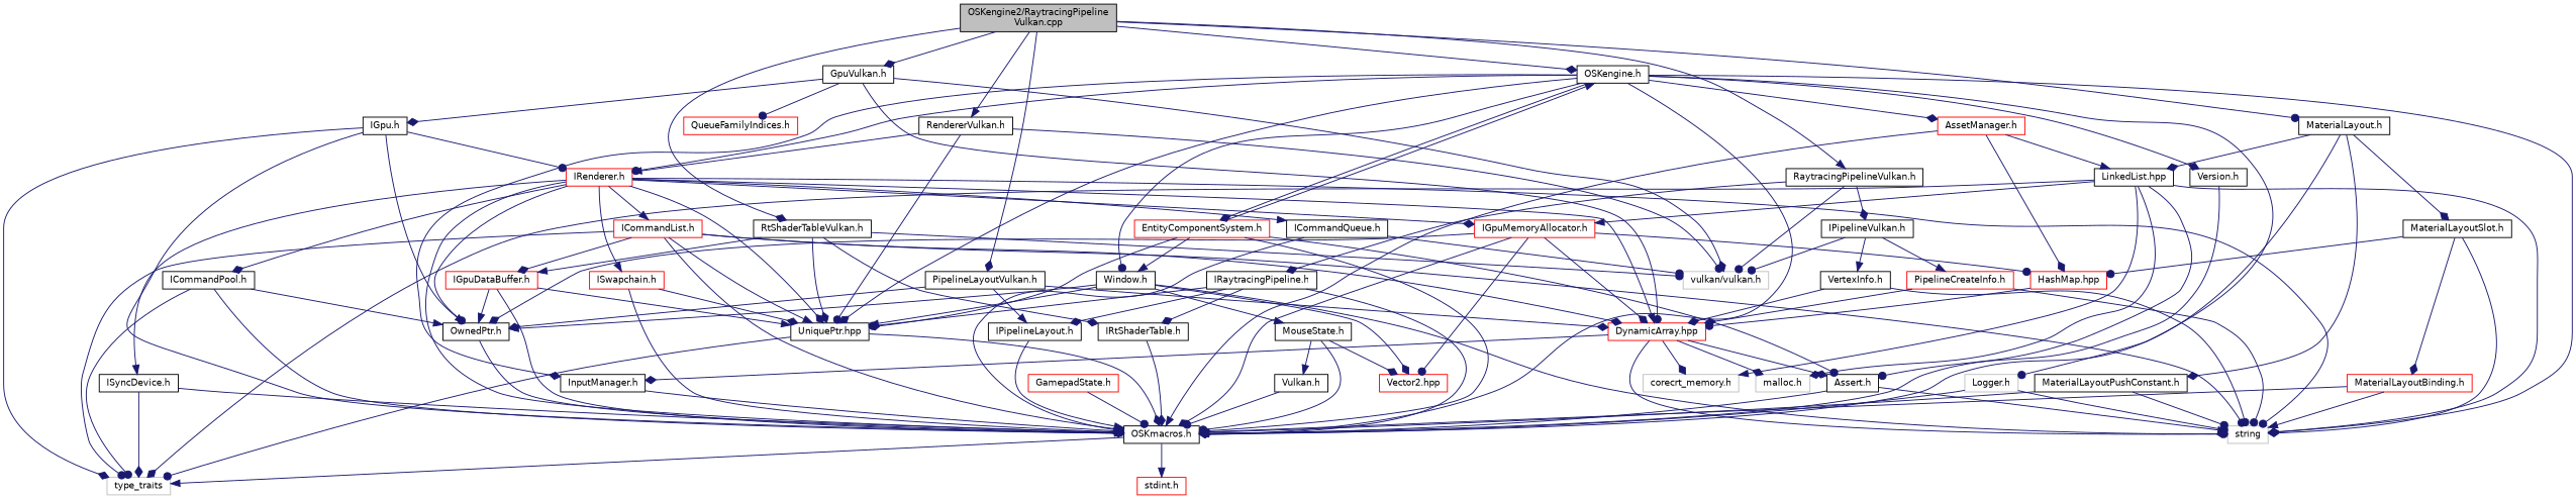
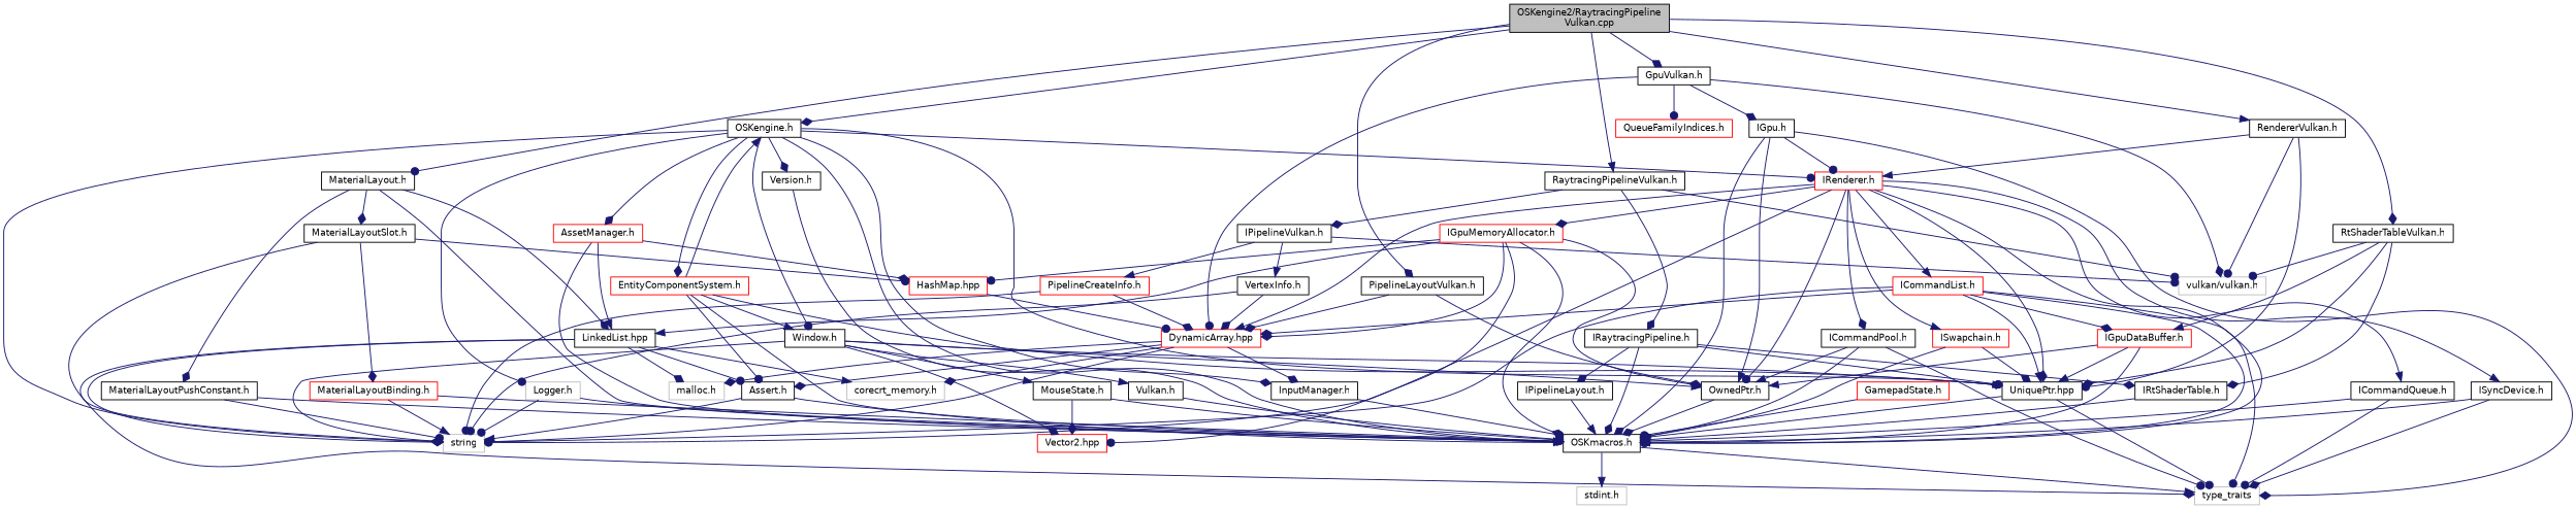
  digraph {
    node [color=black fillcolor=white fontname=Helvetica fontsize=10 shape=record style=filled]
    edge [arrowhead=diamond color=midnightblue fontname=Helvetica fontsize=10 labelfontname=Helvetica labelfontsize=10 style=solid]
    n1 [fillcolor=grey75 fontcolor=black height=0.2 label="OSKengine2/RaytracingPipeline\lVulkan.cpp" width=0.4]
    n2 [height=0.2 label="RaytracingPipelineVulkan.h" width=0.4]
    n3 [height=0.2 label="MaterialLayout.h" width=0.4]
    n4 [height=0.2 label="OSKengine.h" width=0.4]
    n5 [height=0.2 label="RendererVulkan.h" width=0.4]
    n6 [height=0.2 label="GpuVulkan.h" width=0.4]
    n7 [height=0.2 label="PipelineLayoutVulkan.h" width=0.4]
    n8 [height=0.2 label="RtShaderTableVulkan.h" width=0.4]
    n9 [height=0.2 label="IRaytracingPipeline.h" width=0.4]
    n10 [height=0.2 label="IPipelineVulkan.h" width=0.4]
    n11 [color=grey75 height=0.2 label="vulkan/vulkan.h" width=0.4]
    n12 [height=0.2 label="OSKmacros.h" width=0.4]
    n13 [height=0.2 label="MaterialLayoutSlot.h" width=0.4]
    n14 [height=0.2 label="LinkedList.hpp" width=0.4]
    n15 [height=0.2 label="MaterialLayoutPushConstant.h" width=0.4]
    n16 [height=0.2 label="UniquePtr.hpp" width=0.4]
    n17 [color=grey75 height=0.2 label=string width=0.4]
    n18 [height=0.2 label="Version.h" width=0.4]
    n19 [color=grey75 height=0.2 label="Logger.h" width=0.4]
    n20 [height=0.2 label="Window.h" width=0.4]
    n21 [color=red height=0.2 label="IRenderer.h" width=0.4]
    n22 [color=red height=0.2 label="AssetManager.h" width=0.4]
    n23 [color=red height=0.2 label="EntityComponentSystem.h" width=0.4]
    n24 [height=0.2 label="InputManager.h" width=0.4]
    n25 [color=red height=0.2 label="DynamicArray.hpp" width=0.4]
    n26 [height=0.2 label="IGpu.h" width=0.4]
    n27 [color=red height=0.2 label="QueueFamilyIndices.h" width=0.4]
    n28 [height=0.2 label="IPipelineLayout.h" width=0.4]
    n29 [height=0.2 label="OwnedPtr.h" width=0.4]
    n30 [height=0.2 label="IRtShaderTable.h" width=0.4]
    n31 [color=red height=0.2 label="IGpuDataBuffer.h" width=0.4]
    n32 [height=0.2 label="VertexInfo.h" width=0.4]
    n33 [color=red height=0.2 label="PipelineCreateInfo.h" width=0.4]
-   n34 [color=red height=0.2 label="stdint.h" width=0.4]
+   n34 [color=grey75 height=0.2 label="stdint.h" width=0.4]
    n35 [color=grey75 height=0.2 label=type_traits width=0.4]
    n36 [color=grey75 height=0.2 label="corecrt_memory.h" width=0.4]
    n37 [color=grey75 height=0.2 label="malloc.h" width=0.4]
    n38 [height=0.2 label="Assert.h" width=0.4]
    n39 [color=red height=0.2 label="MaterialLayoutBinding.h" width=0.4]
    n40 [color=red height=0.2 label="HashMap.hpp" width=0.4]
    n41 [color=red height=0.2 label="Vector2.hpp" width=0.4]
    n42 [height=0.2 label="Vulkan.h" width=0.4]
    n43 [height=0.2 label="MouseState.h" width=0.4]
    n44 [height=0.2 label="ICommandQueue.h" width=0.4]
    n45 [color=red height=0.2 label="ISwapchain.h" width=0.4]
    n46 [height=0.2 label="ISyncDevice.h" width=0.4]
    n47 [color=red height=0.2 label="ICommandList.h" width=0.4]
    n48 [height=0.2 label="ICommandPool.h" width=0.4]
    n49 [color=red height=0.2 label="IGpuMemoryAllocator.h" width=0.4]
    n50 [color=red height=0.2 label="GamepadState.h" width=0.4]
    n1 -> n2 [arrowhead=normal]
    n1 -> n3 [arrowhead=dot]
    n1 -> n4
    n1 -> n5 [arrowhead=normal]
    n1 -> n6
    n1 -> n7
    n1 -> n8
    n2 -> n9
    n2 -> n10
    n2 -> n11 [arrowhead=dot]
    n3 -> n12 [arrowhead=normal]
    n3 -> n13
    n3 -> n14
    n3 -> n15
    n4 -> n12
    n4 -> n16
    n4 -> n17
    n4 -> n18
    n4 -> n19 [arrowhead=dot]
    n4 -> n20 [arrowhead=dot]
    n4 -> n21 [arrowhead=dot]
    n4 -> n22
    n4 -> n23
    n4 -> n24
    n5 -> n11 [arrowhead=dot]
    n5 -> n16 [arrowhead=dot]
    n5 -> n21 [arrowhead=normal]
    n6 -> n11
    n6 -> n25 [arrowhead=dot]
    n6 -> n26
    n6 -> n27 [arrowhead=dot]
    n7 -> n25
-   n7 -> n28 [arrowhead=normal]
    n7 -> n29
    n8 -> n11 [arrowhead=dot]
    n8 -> n16
    n8 -> n30
    n8 -> n31 [arrowhead=normal]
    n9 -> n12
    n9 -> n16 [arrowhead=dot]
    n9 -> n28
    n9 -> n30
    n10 -> n11 [arrowhead=dot]
    n10 -> n32 [arrowhead=normal]
    n10 -> n33 [arrowhead=normal]
    n12 -> n34 [arrowhead=normal]
    n12 -> n35 [arrowhead=normal]
    n13 -> n17
    n13 -> n39
    n13 -> n40 [arrowhead=dot]
    n14 -> n17
    n14 -> n35
    n14 -> n36 [arrowhead=normal]
    n14 -> n37
    n14 -> n38 [arrowhead=dot]
    n15 -> n12 [arrowhead=normal]
    n15 -> n17 [arrowhead=dot]
    n16 -> n12
    n16 -> n35 [arrowhead=dot]
    n18 -> n12 [arrowhead=normal]
    n19 -> n12 [arrowhead=normal]
    n19 -> n17 [arrowhead=dot]
    n20 -> n16 [arrowhead=normal]
    n20 -> n17
    n20 -> n29 [arrowhead=normal]
    n20 -> n41
-   n43 -> n42 [arrowhead=normal]
+   n20 -> n42 [arrowhead=normal]
    n20 -> n43 [arrowhead=normal]
    n21 -> n12 [arrowhead=dot]
    n21 -> n16
    n21 -> n17 [arrowhead=dot]
    n21 -> n25 [arrowhead=normal]
    n21 -> n29 [arrowhead=dot]
    n21 -> n44 [arrowhead=normal]
    n21 -> n45 [arrowhead=normal]
    n21 -> n46 [arrowhead=normal]
    n21 -> n47 [arrowhead=normal]
    n21 -> n48
    n21 -> n49
    n22 -> n12 [arrowhead=normal]
    n22 -> n14 [arrowhead=normal]
    n22 -> n40
    n23 -> n4 [arrowhead=normal]
    n23 -> n12
    n23 -> n16
    n23 -> n20 [arrowhead=normal]
    n23 -> n38 [arrowhead=dot]
    n24 -> n12 [arrowhead=dot]
    n25 -> n17 [arrowhead=dot]
    n25 -> n24
    n25 -> n36
    n25 -> n37
    n25 -> n38
    n26 -> n12
    n26 -> n21 [arrowhead=dot]
    n26 -> n29 [arrowhead=normal]
    n26 -> n35
    n28 -> n12 [arrowhead=normal]
    n29 -> n12
    n30 -> n12
    n31 -> n12 [arrowhead=normal]
    n31 -> n16 [arrowhead=normal]
    n31 -> n29 [arrowhead=normal]
    n32 -> n17 [arrowhead=dot]
    n32 -> n25
    n33 -> n17 [arrowhead=dot]
    n33 -> n25
    n38 -> n12 [arrowhead=normal]
    n38 -> n17 [arrowhead=normal]
    n39 -> n12 [arrowhead=dot]
    n39 -> n17 [arrowhead=normal]
    n40 -> n25 [arrowhead=dot]
    n42 -> n12 [arrowhead=dot]
    n43 -> n12 [arrowhead=dot]
    n43 -> n41
    n44 -> n12 [arrowhead=dot]
-   n44 -> n11 [arrowhead=dot]
+   n44 -> n35 [arrowhead=dot]
    n45 -> n12
    n45 -> n16
    n46 -> n12 [arrowhead=normal]
    n46 -> n35
    n47 -> n12
    n47 -> n16 [arrowhead=normal]
    n47 -> n17 [arrowhead=dot]
    n47 -> n25
    n47 -> n31
    n47 -> n35 [arrowhead=dot]
    n48 -> n12
    n48 -> n29 [arrowhead=normal]
    n48 -> n35 [arrowhead=dot]
    n49 -> n12
-   n14 -> n49 [arrowhead=normal]
+   n49 -> n14 [arrowhead=normal]
    n49 -> n25
    n49 -> n29
    n49 -> n40 [arrowhead=dot]
    n49 -> n41 [arrowhead=dot]
    n50 -> n12 [arrowhead=dot]
  }
